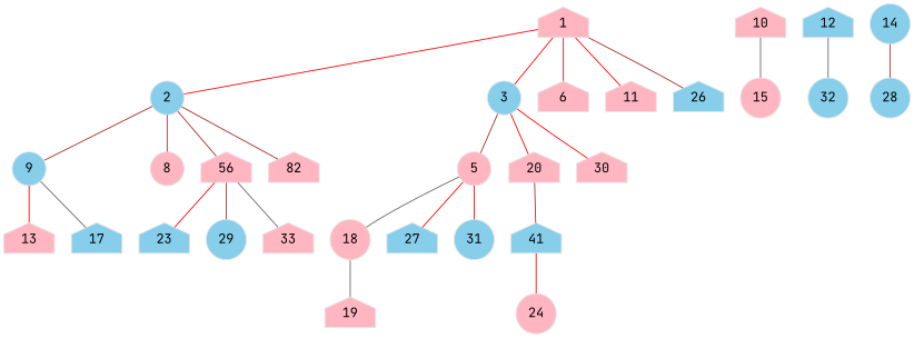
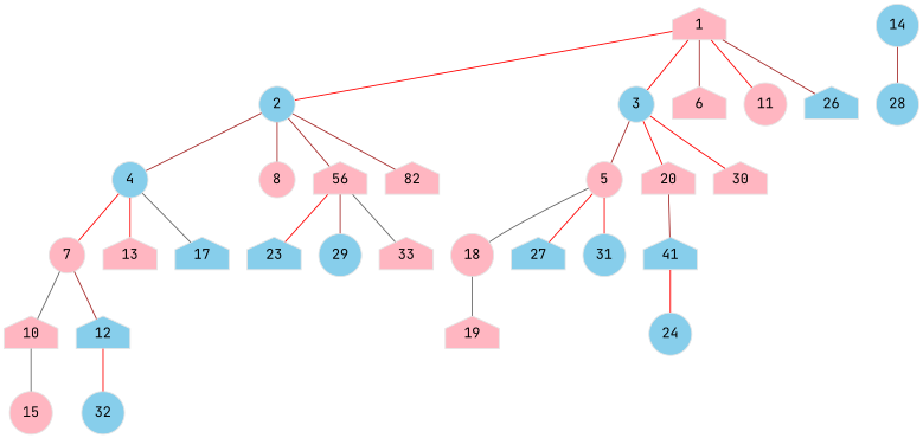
  graph {
    fontname="JetBrains Mono"
    node [color=gray90 fillcolor=lightpink fontname="JetBrains Mono" shape=house style=filled]
    edge [color=red fontname="JetBrains Mono" weight=1.0]
    1
    2 [fillcolor=skyblue shape=circle]
    3 [fillcolor=skyblue shape=circle]
    6
-   11
+   11 [shape=circle]
    26 [fillcolor=skyblue]
-   4 [fillcolor=skyblue shape=circle label=9]
+   4 [fillcolor=skyblue shape=circle]
    8 [shape=circle]
    n9 [label=56]
    n10 [label=82]
    5 [shape=circle]
    20
    30
+   7 [shape=circle]
    13
    17 [fillcolor=skyblue]
    23 [fillcolor=skyblue]
    29 [fillcolor=skyblue shape=circle]
    33
    18 [shape=circle]
    27 [fillcolor=skyblue]
    31 [fillcolor=skyblue shape=circle]
    n23 [fillcolor=skyblue label=41]
    10
    12 [fillcolor=skyblue]
    14 [fillcolor=skyblue shape=circle]
    28 [fillcolor=skyblue shape=circle]
    19
    15 [shape=circle]
    32 [fillcolor=skyblue shape=circle]
-   24 [shape=circle]
+   24 [fillcolor=skyblue shape=circle]
    1 -- 2
    1 -- 3
    1 -- 6 [color=brown]
    1 -- 11
    1 -- 26 [color=brown]
    2 -- 4 [color=brown]
    2 -- 8 [color=brown weight=4.0]
    2 -- n9 [color=brown]
    2 -- n10 [color=brown]
    3 -- 5 [color=brown]
    3 -- 20
    3 -- 30
+   4 -- 7
    4 -- 13 [weight=4.0]
    4 -- 17 [color=gray40]
    n9 -- 23
    n9 -- 29 [color=brown]
    n9 -- 33 [color=gray40]
    5 -- 18 [color=gray40]
    5 -- 27
    5 -- 31 [weight=3.0]
    20 -- n23 [color=brown weight=2.0]
+   7 -- 10 [color=gray40]
+   7 -- 12 [color=brown]
    18 -- 19 [color=gray40]
    n23 -- 24
    10 -- 15 [color=gray40 weight=2.0]
-   12 -- 32 [color=gray40]
+   12 -- 32
    14 -- 28 [color=brown]
  }
